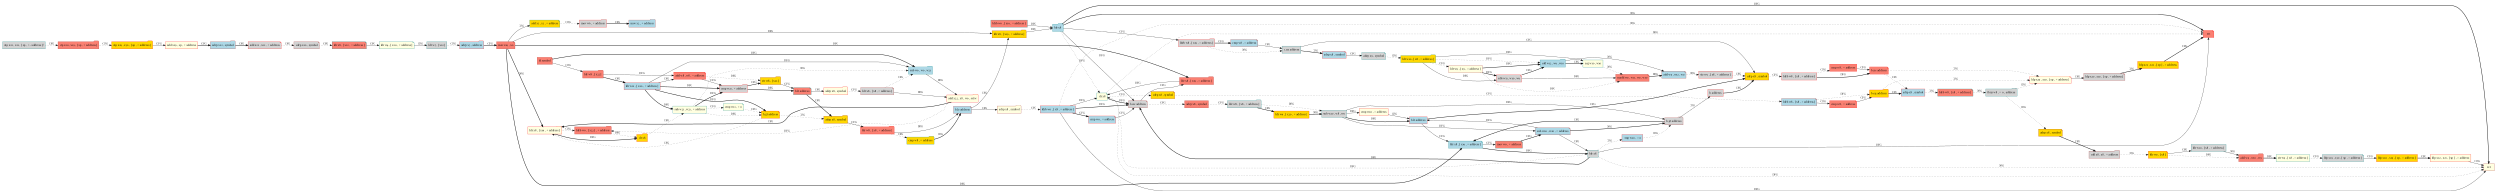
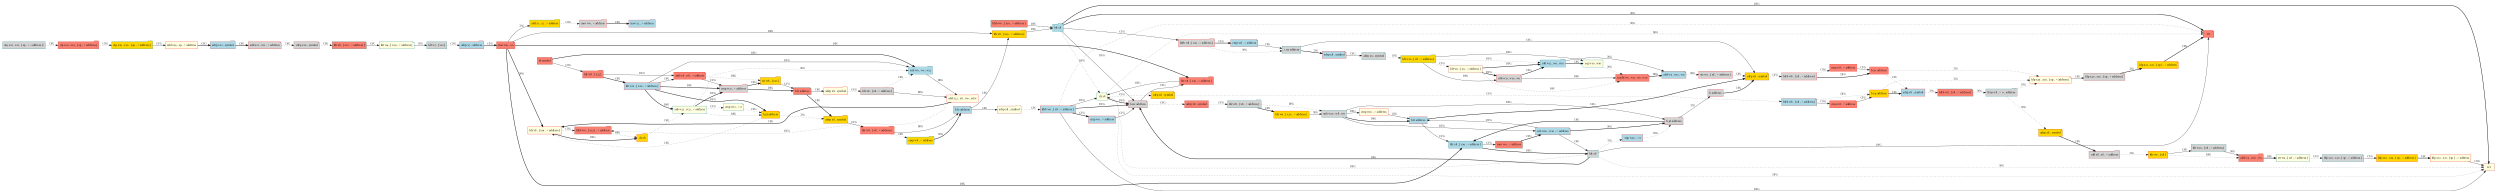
  digraph {
    fontname="Playfair Display"
    rankdir=LR
    node [color=red fillcolor=lightgrey fontname="Playfair Display" shape=note style=filled]
    edge [fontname="Playfair Display" style=dotted]
    n1 [color=teal label="stp x22 , x21 , [ sp , #- address ]!" shape=box]
    n2 [color=brown fillcolor=salmon label="stp x20 , x19 , [ sp , # address ]" shape=folder]
-   n3 [fillcolor=gold label="stp x29 , x30 , [ sp , # address ]" shape=folder]
+   n3 [color=teal fillcolor=gold label="stp x29 , x30 , [ sp , # address ]" shape=folder]
    n4 [fillcolor=lightyellow label="add x29 , sp , # address" shape=box]
    n5 [color=brown fillcolor=lightblue label="adrp x22 , symbol" shape=folder]
    n6 [label="add x22 , x22 , # address"]
    n7 [color=brown label="adrp x20 , symbol"]
    n8 [color=teal fillcolor=salmon label="ldr x8 , [ x22 , # address ]"]
    n9 [color=teal fillcolor=lightyellow label="ldr w4 , [ x20 , # address ]"]
    n10 [color=teal label="ldr w5 , [ x22 ]" shape=box]
    n11 [fillcolor=lightblue label="adrp x3 , address" shape=folder]
    n12 [color=brown fillcolor=salmon label="mov x19 , x0"]
-   n13 [color=teal fillcolor=gold label="add x3 , x3 , # address"]
+   n13 [color=teal fillcolor=gold label="add x3 , x3 , # address" shape=folder]
    n14 [color=brown fillcolor=gold label="ldr x8 , [ x19 , # address ]" shape=folder]
    n15 [fillcolor=lightyellow label="ldr x8 , [ x19 , # address ]" shape=folder]
    n16 [color=brown fillcolor=salmon label="ldr x8 , [ x19 , # address ]" shape=folder]
    n17 [color=teal fillcolor=lightblue label="ldr x8 , [ x19 , # address ]"]
    n18 [label="mov w6 , # address" shape=folder]
    n19 [color=teal fillcolor=lightblue label="blr x8" shape=folder]
    n20 [color=brown fillcolor=salmon label="ldrb w0 , [ x22 ] , # address" shape=folder]
    n21 [fillcolor=gold label="blr x8" shape=folder]
    n22 [color=teal fillcolor=lightyellow label="blr x8"]
    n23 [color=teal fillcolor=salmon label="mov w0 , # address"]
    n24 [color=teal label="blr x8" shape=box]
    n25 [color=brown fillcolor=lightblue label="mov x2 , # address" shape=folder]
    n26 [color=brown fillcolor=salmon label="bl symbol"]
    n27 [color=brown fillcolor=salmon label="ldr w8 , [ x22 ]" shape=folder]
    n28 [color=teal fillcolor=lightblue label="sub w9 , w0 , w21" shape=folder]
    n29 [fillcolor=lightblue label="ldr w21 , [ x20 , # address ]" shape=box]
    n30 [fillcolor=salmon label="add w8 , w8 , # address"]
    n31 [fillcolor=lightyellow label="add x22 , x8 , w9 , sxtw" shape=folder]
    n32 [label="cmp w21 , # address" shape=folder]
    n33 [color=teal fillcolor=lightyellow label="sub w21 , w21 , # address" shape=box]
    n34 [fillcolor=gold label="b.gt address"]
    n35 [color=brown fillcolor=gold label="str w8 , [ x22 ]" shape=folder]
    n36 [color=teal fillcolor=salmon label="b.lt address"]
    n37 [color=teal fillcolor=lightyellow label="cmp w21 , # 0"]
    n38 [color=brown fillcolor=gold label="adrp x8 , symbol" shape=folder]
    n39 [fillcolor=lightyellow label="adrp x8 , symbol" shape=folder]
    n40 [fillcolor=salmon label="ldr w8 , [ x8 , # address ]" shape=folder]
    n41 [color=brown label="ldr x8 , [ x8 , # address ]"]
    n42 [color=teal fillcolor=gold label="cmp w8 , # address" shape=folder]
    n43 [color=brown fillcolor=lightblue label="b.le address"]
    n44 [color=brown fillcolor=lightyellow label="adrp x8 , symbol" shape=folder]
    n45 [fillcolor=lightblue label="ldrb w0 , [ x8 , # address ]" shape=box]
    n46 [label="ldrb w8 , [ x19 , # address ]" shape=folder]
    n47 [color=brown label="b.ne address"]
    n48 [fillcolor=salmon label=ret]
    n49 [color=brown fillcolor=lightyellow label=ret shape=box]
    n50 [fillcolor=lightblue label="cmp w0 , # address"]
    n51 [color=teal fillcolor=salmon label="ldrb w0 , [ x19 , # address ]" shape=box]
    n52 [color=brown fillcolor=lightblue label="cmp w8 , # address"]
    n53 [color=teal label="b.ne address" shape=box]
    n54 [color=brown fillcolor=salmon label="adrp x8 , symbol" shape=box]
    n55 [color=brown fillcolor=gold label="adrp x8 , symbol"]
    n56 [color=brown fillcolor=gold label="adrp x8 , symbol"]
    n57 [fillcolor=lightblue label="adrp x8 , symbol"]
    n58 [label="ldrb w8 , [ x8 , # address ]" shape=box]
    n59 [color=teal label="adrp x9 , symbol"]
    n60 [fillcolor=salmon label="cmp w8 , # address" shape=box]
    n61 [fillcolor=salmon label="b.ne address"]
    n62 [color=teal fillcolor=gold label="ldr w10 , [ x8 , # address ]" shape=folder]
    n63 [color=teal label="ldr w8 , [ x8 , # address ]" shape=folder]
    n64 [fillcolor=gold label="ldr w9 , [ x20 , # address ]" shape=box]
    n65 [color=teal label="sub w20 , w8 , w9" shape=box]
    n66 [fillcolor=lightyellow label="ldp x29 , x30 , [ sp , # address ]"]
    n67 [fillcolor=lightblue label="adrp x8 , symbol" shape=box]
    n68 [color=brown label="ldp x20 , x19 , [ sp , # address ]"]
    n69 [color=teal fillcolor=salmon label="ldrb w8 , [ x8 , # address ]"]
    n70 [fillcolor=gold label="ldp x22 , x21 , [ sp ] , # address"]
    n71 [color=teal label="tbnz w8 , # 0 , address" shape=folder]
    n72 [color=brown fillcolor=lightyellow label="ldr w9 , [ x9 , # address ]" shape=box]
    n73 [label="sdiv w11 , w10 , w9"]
    n74 [color=teal fillcolor=lightblue label="add w12 , w9 , w10" shape=folder]
    n75 [color=teal fillcolor=lightyellow label="neg w10 , w10" shape=box]
    n76 [color=brown fillcolor=salmon label="madd w9 , w11 , w9 , w10"]
    n77 [color=brown fillcolor=lightblue label="add w9 , w12 , w9"]
    n78 [label="str w9 , [ x8 , # address ]" shape=box]
    n79 [color=brown fillcolor=lightblue label="ldrb w8 , [ x8 , # address ]"]
    n80 [fillcolor=salmon label="cmp w8 , # address"]
    n81 [fillcolor=gold label="b.eq address" shape=folder]
    n82 [fillcolor=lightyellow label="cmp w20 , # address" shape=box]
    n83 [fillcolor=lightblue label="b.lt address" shape=box]
    n84 [color=brown fillcolor=lightblue label="sub w20 , w20 , # address"]
    n85 [color=brown label="b.gt address" shape=folder]
    n86 [label="b address" shape=box]
    n87 [fillcolor=lightblue label="cmp w20 , # 0" shape=box]
    n88 [color=brown fillcolor=gold label="adrp x8 , symbol"]
    n89 [color=brown label="add x8 , x8 , # address" shape=folder]
    n90 [fillcolor=gold label="ldr w9 , [ x8 ]"]
    n91 [color=teal label="ldr w10 , [ x8 , # address ]" shape=box]
    n92 [color=brown fillcolor=salmon label="add w9 , w10 , w9" shape=folder]
    n93 [color=teal fillcolor=lightyellow label="str w9 , [ x8 , # address ]" shape=box]
    n94 [color=teal label="ldp x29 , x30 , [ sp , # address ]"]
    n95 [fillcolor=gold label="ldp x20 , x19 , [ sp , # address ]" shape=box]
    n96 [fillcolor=lightyellow label="ldp x22 , x21 , [ sp ] , # address" shape=box]
    n1 -> n2 [label=CFG]
    n2 -> n3 [label=CFG]
    n3 -> n4 [label=CFG style=solid]
    n4 -> n5 [label=CFG style=bold]
    n5 -> n6 [label=CFG style=bold]
    n6 -> n7 [label=CFG]
    n7 -> n8 [label=CFG]
    n8 -> n9 [label=CFG style=solid]
    n9 -> n10 [label=CFG style=solid]
    n10 -> n11 [label=CFG]
    n11 -> n12 [label=CFG style=bold]
    n12 -> n13 [label=CFG style=solid]
    n12 -> n14 [label=DFG style=solid]
    n12 -> n15 [label=DFG style=bold]
    n12 -> n16 [label=DFG style=bold]
    n12 -> n17 [label=DFG style=bold]
    n13 -> n18 [label=CFG]
    n14 -> n19 [label=DFG style=solid]
    n15 -> n20 [label=CFG]
    n15 -> n21 [label=DFG style=bold]
    n16 -> n22 [label=DFG style=solid]
    n17 -> n23 [label=CFG style=solid]
    n17 -> n24 [label=DFG style=bold]
    n18 -> n25 [label=CFG style=bold]
    n19 -> n22 [label=DFG]
    n19 -> n46 [label=CFG style=solid]
    n19 -> n47 [label=DFG style=solid]
    n19 -> n48 [label=DFG style=bold]
    n19 -> n49 [label=DFG style=bold]
    n20 -> n21 [label=DFG]
    n21 -> n33 [label=CFG]
    n22 -> n47 [label=DFG style=bold]
    n22 -> n48 [label=DFG]
    n22 -> n49 [label=DFG]
    n22 -> n55 [label=CFG]
    n23 -> n84 [label=CFG style=bold]
    n24 -> n22 [label=DFG]
    n24 -> n47 [label=DFG style=bold]
    n24 -> n48 [label=DFG style=solid]
    n24 -> n49 [label=DFG]
    n24 -> n87 [label=CFG]
    n26 -> n27 [label=CFG style=solid]
    n26 -> n28 [label=DFG style=bold]
    n27 -> n29 [label=CFG style=bold]
    n27 -> n30 [label=DFG style=solid]
    n28 -> n31 [label=DFG style=solid]
    n29 -> n28 [label=DFG style=solid]
    n29 -> n30 [label=CFG style=solid]
    n29 -> n32 [label=DFG style=bold]
    n29 -> n33 [label=DFG style=bold]
    n29 -> n34 [label=DFG style=bold]
    n30 -> n32 [label=CFG style=solid]
    n30 -> n35 [label=DFG]
    n31 -> n15 [label=CFG style=bold]
    n31 -> n20 [label=DFG]
    n32 -> n35 [label=CFG style=bold]
    n32 -> n36 [label=DFG style=bold]
    n33 -> n28 [label=DFG]
    n33 -> n32 [label=DFG style=bold]
    n33 -> n34 [label=DFG]
    n33 -> n37 [label=CFG]
    n34 -> n15 [label=CFG]
    n34 -> n38 [label=CFG]
    n35 -> n36 [label=CFG style=solid]
    n36 -> n38 [label=CFG style=bold]
    n36 -> n39 [label=CFG style=solid]
    n37 -> n34 [label=CFG]
    n38 -> n40 [label=CFG style=solid]
    n39 -> n41 [label=CFG]
    n40 -> n42 [label=CFG]
    n40 -> n43 [label=DFG style=solid]
    n41 -> n28 [label=CFG]
    n41 -> n31 [label=DFG style=solid]
    n42 -> n43 [label=CFG style=bold]
    n43 -> n14 [label=CFG style=solid]
    n43 -> n44 [label=CFG style=solid]
    n44 -> n45 [label=CFG]
    n45 -> n22 [label=DFG style=solid]
    n45 -> n47 [label=DFG style=bold]
    n45 -> n48 [label=DFG]
    n45 -> n49 [label=DFG style=solid]
    n45 -> n50 [label=CFG style=bold]
    n46 -> n52 [label=CFG style=bold]
    n46 -> n53 [label=DFG]
    n47 -> n16 [label=CFG style=solid]
    n47 -> n54 [label=CFG]
    n50 -> n47 [label=CFG style=solid]
    n51 -> n19 [label=DFG style=solid]
    n52 -> n53 [label=CFG style=solid]
    n53 -> n56 [label=CFG style=solid]
    n53 -> n57 [label=CFG style=bold]
    n54 -> n63 [label=CFG]
    n55 -> n79 [label=CFG]
    n56 -> n58 [label=CFG]
    n57 -> n59 [label=CFG style=solid]
    n58 -> n60 [label=CFG]
    n58 -> n61 [label=DFG style=bold]
    n59 -> n62 [label=CFG]
    n60 -> n61 [label=CFG style=solid]
    n61 -> n66 [label=CFG]
    n61 -> n67 [label=CFG]
    n62 -> n72 [label=CFG]
    n62 -> n73 [label=DFG style=solid]
    n62 -> n74 [label=DFG]
    n62 -> n75 [label=DFG style=solid]
    n63 -> n64 [label=CFG style=bold]
    n63 -> n65 [label=DFG]
-   n64 -> n65 [label=DFG style=bold]
+   n64 -> n65 [label=DFG style=solid]
    n65 -> n82 [label=DFG style=solid]
    n65 -> n83 [label=DFG style=bold]
    n65 -> n84 [label=DFG style=solid]
    n65 -> n85 [label=DFG style=solid]
    n66 -> n68 [label=CFG style=solid]
    n67 -> n69 [label=CFG]
    n68 -> n70 [label=CFG style=bold]
    n69 -> n71 [label=DFG]
    n70 -> n48 [label=CFG style=bold]
    n71 -> n66 [label=CFG]
    n71 -> n88 [label=CFG]
    n72 -> n73 [label=DFG style=bold]
    n72 -> n74 [label=DFG style=bold]
    n72 -> n76 [label=DFG]
    n73 -> n74 [label=CFG style=bold]
    n73 -> n76 [label=DFG style=solid]
    n74 -> n75 [label=CFG style=bold]
    n74 -> n77 [label=DFG style=solid]
    n75 -> n76 [label=DFG]
    n76 -> n77 [label=DFG style=bold]
    n77 -> n78 [label=DFG]
    n78 -> n56 [label=CFG]
    n79 -> n80 [label=CFG style=solid]
    n79 -> n81 [label=DFG]
    n80 -> n81 [label=CFG style=solid]
    n81 -> n66 [label=CFG]
    n81 -> n67 [label=CFG style=bold]
    n82 -> n83 [label=CFG style=solid]
    n83 -> n17 [label=CFG style=solid]
    n83 -> n56 [label=CFG style=bold]
    n84 -> n24 [label=CFG style=solid]
    n84 -> n83 [label=DFG style=solid]
    n84 -> n85 [label=DFG style=bold]
    n85 -> n17 [label=CFG style=bold]
    n85 -> n86 [label=CFG style=solid]
    n86 -> n56 [label=CFG style=bold]
    n87 -> n85 [label=CFG]
    n88 -> n89 [label=CFG style=bold]
    n89 -> n90 [label=CFG]
    n90 -> n91 [label=CFG style=solid]
    n90 -> n92 [label=DFG]
    n91 -> n92 [label=DFG style=solid]
    n92 -> n93 [label=DFG style=bold]
    n93 -> n94 [label=CFG]
    n94 -> n95 [label=CFG style=solid]
    n95 -> n96 [label=CFG style=bold]
    n96 -> n49 [label=CFG style=solid]
  }
